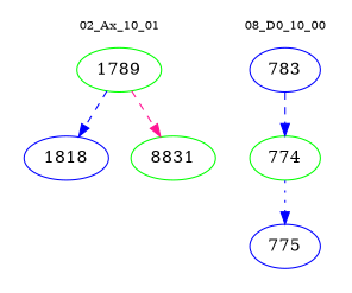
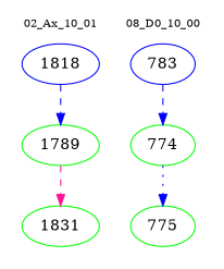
  digraph {
    node [color=green]
    edge [color=blue style=dashed]
    n1 [color=blue label=1818]
    n2 [label=1789]
-   n3 [label=8831]
+   n3 [label=1831]
    n4 [color=blue label=783]
    n5 [label=774]
-   n6 [color=blue label=775]
+   n6 [label=775]
    subgraph cluster_1 {
      color=white
      fontsize=10
      label="02_Ax_10_01"
      n1
      n2
      n3
    }
    subgraph cluster_2 {
      color=white
      fontsize=10
      label="08_D0_10_00"
      n4
      n5
      n6
    }
-   n2 -> n1
+   n1 -> n2
    n2 -> n3 [color=deeppink]
    n4 -> n5
    n5 -> n6 [style=dotted]
  }
